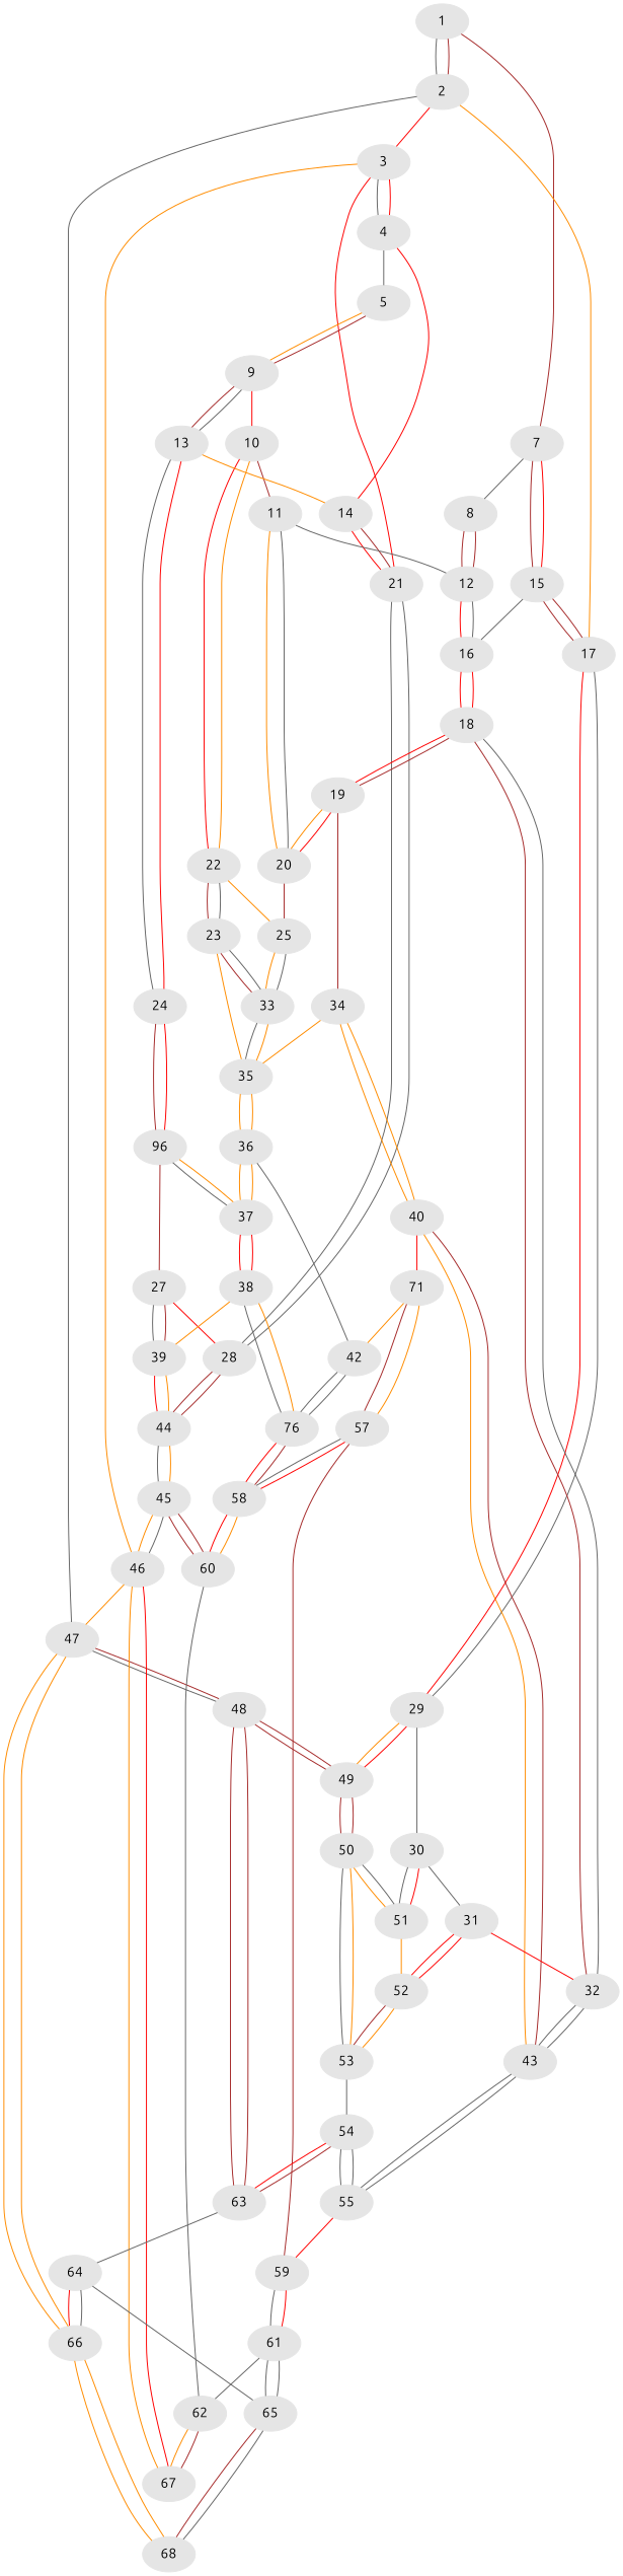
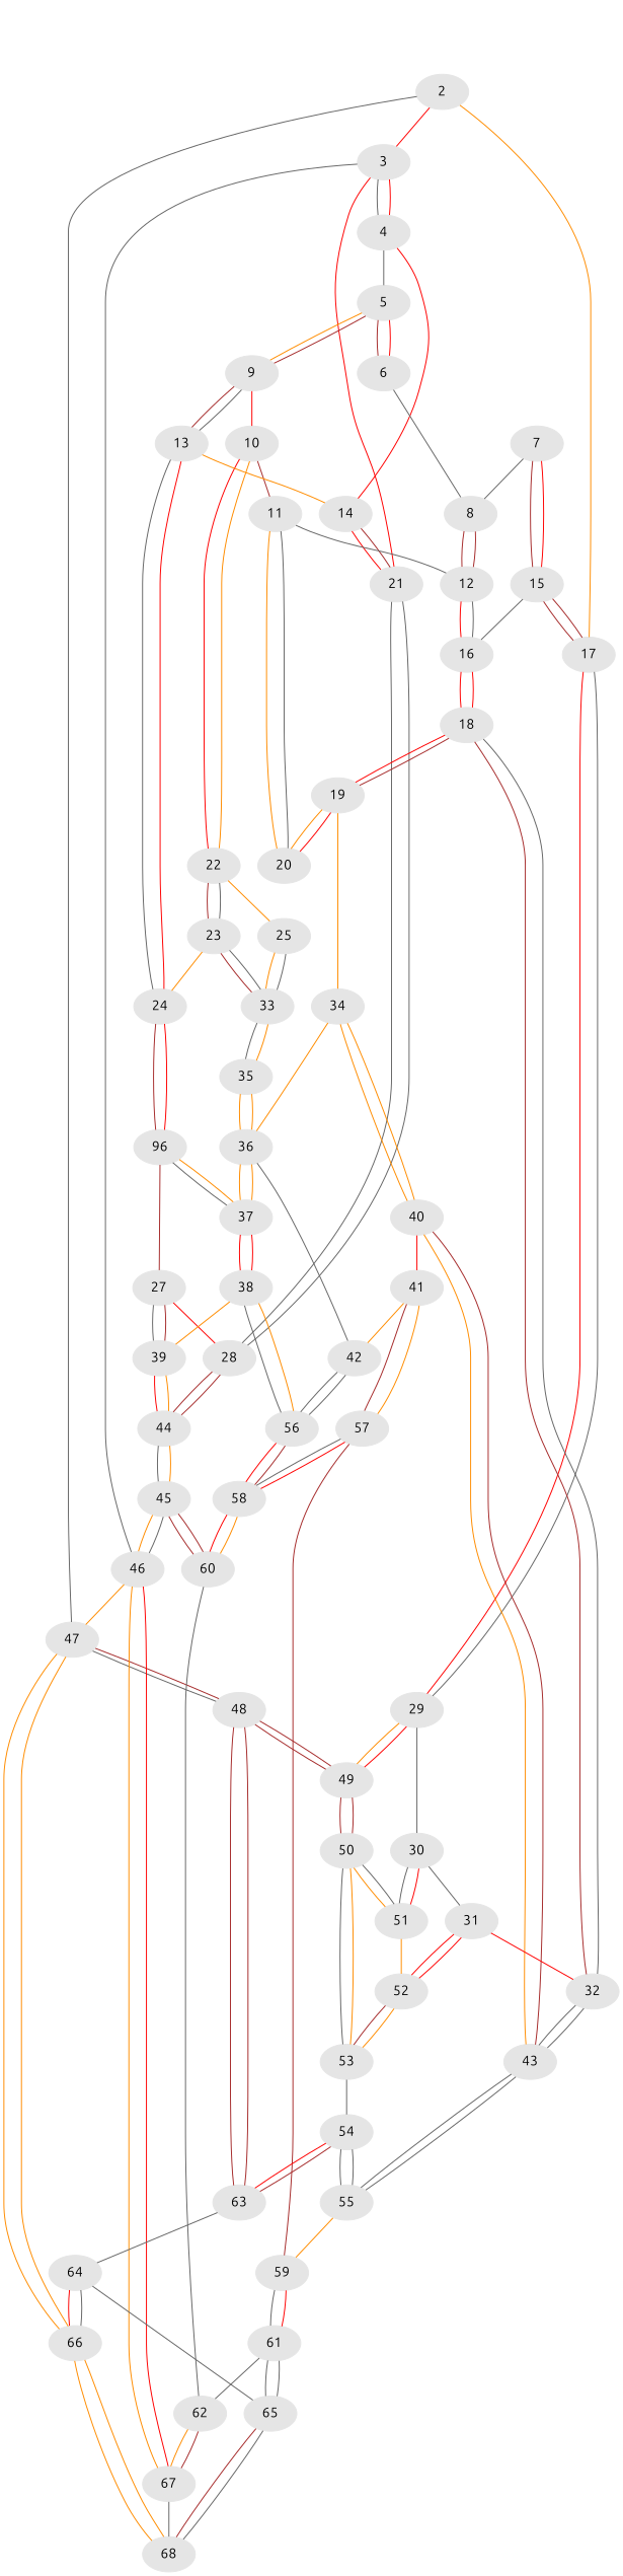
  graph {
    fontname=Ubuntu
    node [color=gray90 fontname=Ubuntu style=filled]
    edge [color=gray40 fontname=Ubuntu]
-   1
    2
    7
    3
    17
    47
    8
    15
    4
    21
    46
    29
    48
    66
    5
    14
    28
    67
+   6
    9
    10
    13
    12
    16
    11
    22
    24
    20
    25
    23
    18
    n32 [label=96]
    19
    32
    30
    49
    34
    43
    35
    40
    33
    44
    27
    37
    39
    38
    45
    31
    51
    50
    52
    53
    55
    36
-   41 [label=71]
+   41
    42
-   56 [label=76]
+   56
    58
    57
    59
    60
    62
    68
    63
    64
    54
    61
    65
-   1 -- 2
-   1 -- 2 [color=brown]
-   1 -- 7 [color=brown]
    2 -- 3 [color=red]
    2 -- 17 [color=darkorange]
    2 -- 47
    7 -- 8
    7 -- 15 [color=brown]
    7 -- 15 [color=red]
    3 -- 4
    3 -- 4 [color=red]
    3 -- 21 [color=red]
-   3 -- 46 [color=darkorange]
+   3 -- 46
    17 -- 29 [color=red]
    17 -- 29
    47 -- 48
    47 -- 48 [color=brown]
    47 -- 66 [color=darkorange]
    47 -- 66 [color=darkorange]
    8 -- 12 [color=brown]
    8 -- 12 [color=brown]
    15 -- 17 [color=brown]
    15 -- 17 [color=brown]
    15 -- 16
    4 -- 5
    4 -- 14 [color=red]
    21 -- 28
    21 -- 28
    46 -- 47 [color=darkorange]
    46 -- 67 [color=darkorange]
    46 -- 67 [color=red]
    29 -- 30
    29 -- 49 [color=darkorange]
    29 -- 49 [color=red]
    48 -- 49 [color=brown]
    48 -- 49 [color=brown]
    48 -- 63 [color=brown]
    48 -- 63 [color=brown]
    66 -- 68 [color=darkorange]
    66 -- 68 [color=darkorange]
+   5 -- 6 [color=brown]
+   5 -- 6 [color=red]
    5 -- 9 [color=darkorange]
    5 -- 9 [color=brown]
    14 -- 21 [color=red]
    14 -- 21 [color=brown]
    28 -- 44 [color=brown]
    28 -- 44 [color=brown]
+   67 -- 68
+   6 -- 8
    9 -- 10 [color=red]
    9 -- 13 [color=brown]
    9 -- 13
    10 -- 11 [color=brown]
    10 -- 22 [color=red]
    10 -- 22 [color=darkorange]
    13 -- 14 [color=darkorange]
    13 -- 24
    13 -- 24 [color=red]
    12 -- 16 [color=red]
    12 -- 16
    16 -- 18 [color=red]
    16 -- 18 [color=red]
    11 -- 12
    11 -- 20 [color=darkorange]
    11 -- 20
    22 -- 25 [color=darkorange]
    22 -- 23 [color=brown]
    22 -- 23
    24 -- n32 [color=brown]
    24 -- n32 [color=red]
-   20 -- 25 [color=brown]
    25 -- 33 [color=darkorange]
    25 -- 33
-   23 -- 35 [color=darkorange]
+   23 -- 24 [color=darkorange]
    23 -- 33 [color=brown]
    23 -- 33
    18 -- 19 [color=red]
    18 -- 19 [color=brown]
    18 -- 32 [color=brown]
    18 -- 32
    n32 -- 27 [color=brown]
    n32 -- 37
    n32 -- 37 [color=darkorange]
    19 -- 20 [color=darkorange]
    19 -- 20 [color=red]
-   19 -- 34 [color=brown]
+   19 -- 34 [color=darkorange]
    32 -- 43
    32 -- 43
    30 -- 31
    30 -- 51
    30 -- 51 [color=red]
    49 -- 50 [color=brown]
    49 -- 50 [color=brown]
-   34 -- 35 [color=darkorange]
+   34 -- 36 [color=darkorange]
    34 -- 40 [color=darkorange]
    34 -- 40 [color=darkorange]
    43 -- 55
    43 -- 55
    35 -- 36 [color=darkorange]
    35 -- 36 [color=darkorange]
    40 -- 43 [color=darkorange]
    40 -- 43 [color=brown]
    40 -- 41 [color=red]
    33 -- 35
    33 -- 35 [color=darkorange]
    44 -- 45
    44 -- 45 [color=darkorange]
    27 -- 28 [color=red]
    27 -- 39
    27 -- 39 [color=brown]
    37 -- 38 [color=red]
    37 -- 38 [color=red]
    39 -- 44 [color=red]
    39 -- 44 [color=darkorange]
    38 -- 39 [color=darkorange]
    38 -- 56
    38 -- 56 [color=darkorange]
    45 -- 46 [color=darkorange]
    45 -- 46
    45 -- 60 [color=brown]
    45 -- 60 [color=brown]
    31 -- 32 [color=red]
    31 -- 52 [color=red]
    31 -- 52 [color=red]
    51 -- 52 [color=darkorange]
    50 -- 51 [color=darkorange]
    50 -- 51
    50 -- 53
    50 -- 53 [color=darkorange]
    52 -- 53 [color=brown]
    52 -- 53 [color=darkorange]
    53 -- 54
-   55 -- 59 [color=red]
+   55 -- 59 [color=darkorange]
    36 -- 37 [color=darkorange]
    36 -- 37 [color=darkorange]
    36 -- 42
    41 -- 42 [color=darkorange]
    41 -- 57 [color=brown]
    41 -- 57 [color=darkorange]
    42 -- 56
    42 -- 56
    56 -- 58 [color=red]
    56 -- 58 [color=brown]
    58 -- 60 [color=red]
    58 -- 60 [color=darkorange]
    57 -- 58
    57 -- 58 [color=red]
    57 -- 59 [color=brown]
    59 -- 61
    59 -- 61 [color=red]
    60 -- 62
    62 -- 67 [color=darkorange]
    62 -- 67 [color=brown]
    63 -- 64
    64 -- 66 [color=red]
    64 -- 66
    64 -- 65
    54 -- 55
    54 -- 55
    54 -- 63 [color=red]
    54 -- 63 [color=brown]
    61 -- 62
    61 -- 65
    61 -- 65
    65 -- 68 [color=brown]
    65 -- 68
  }
